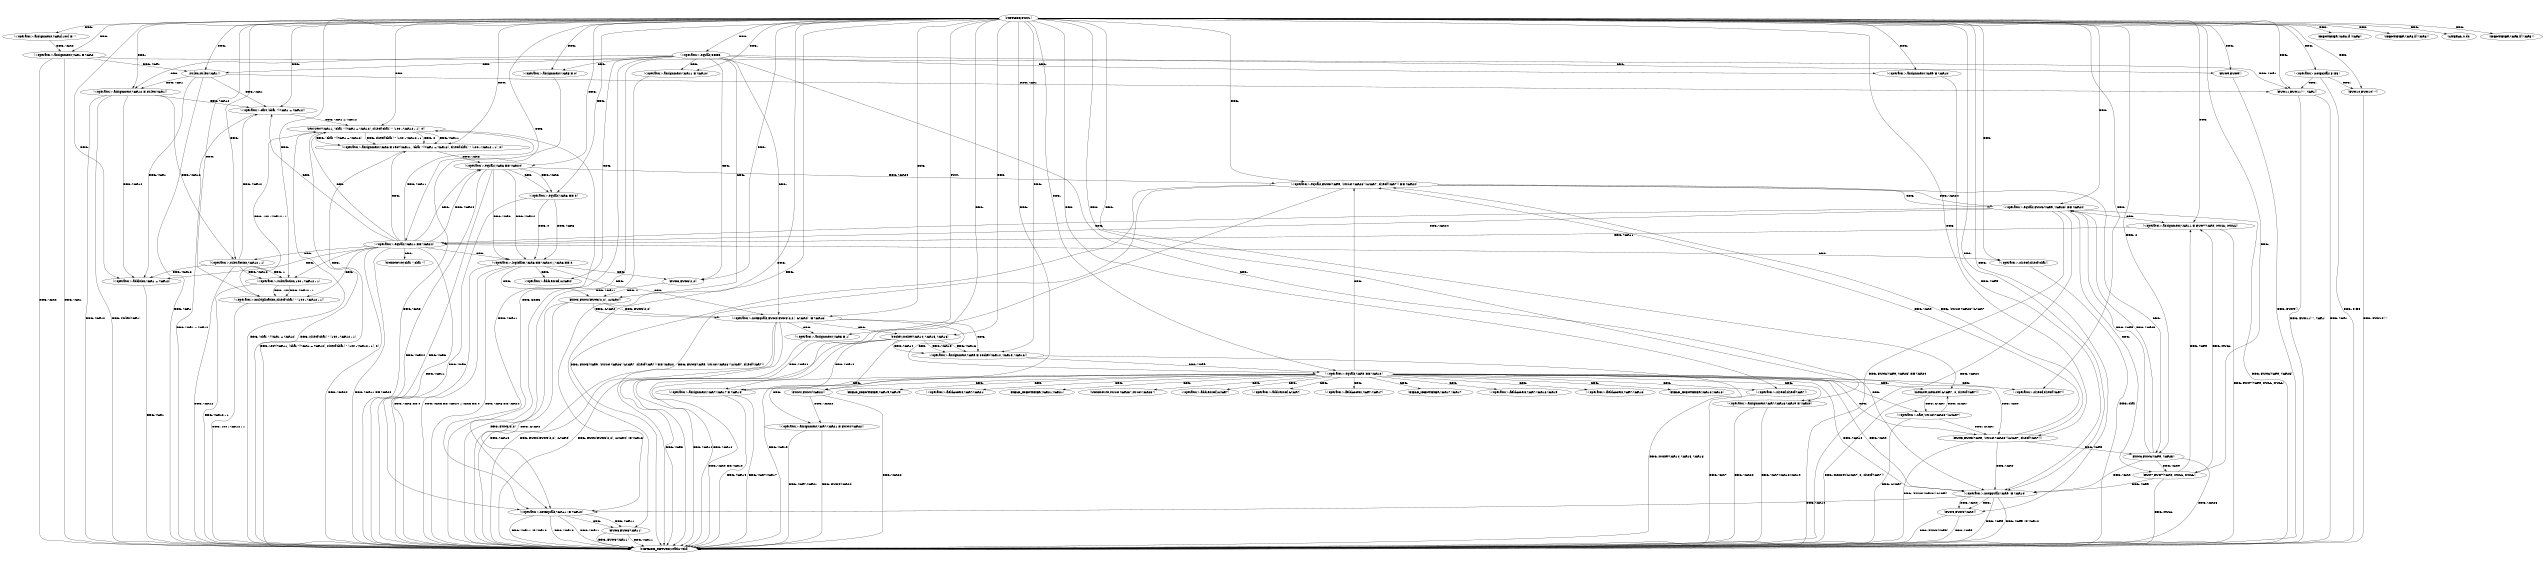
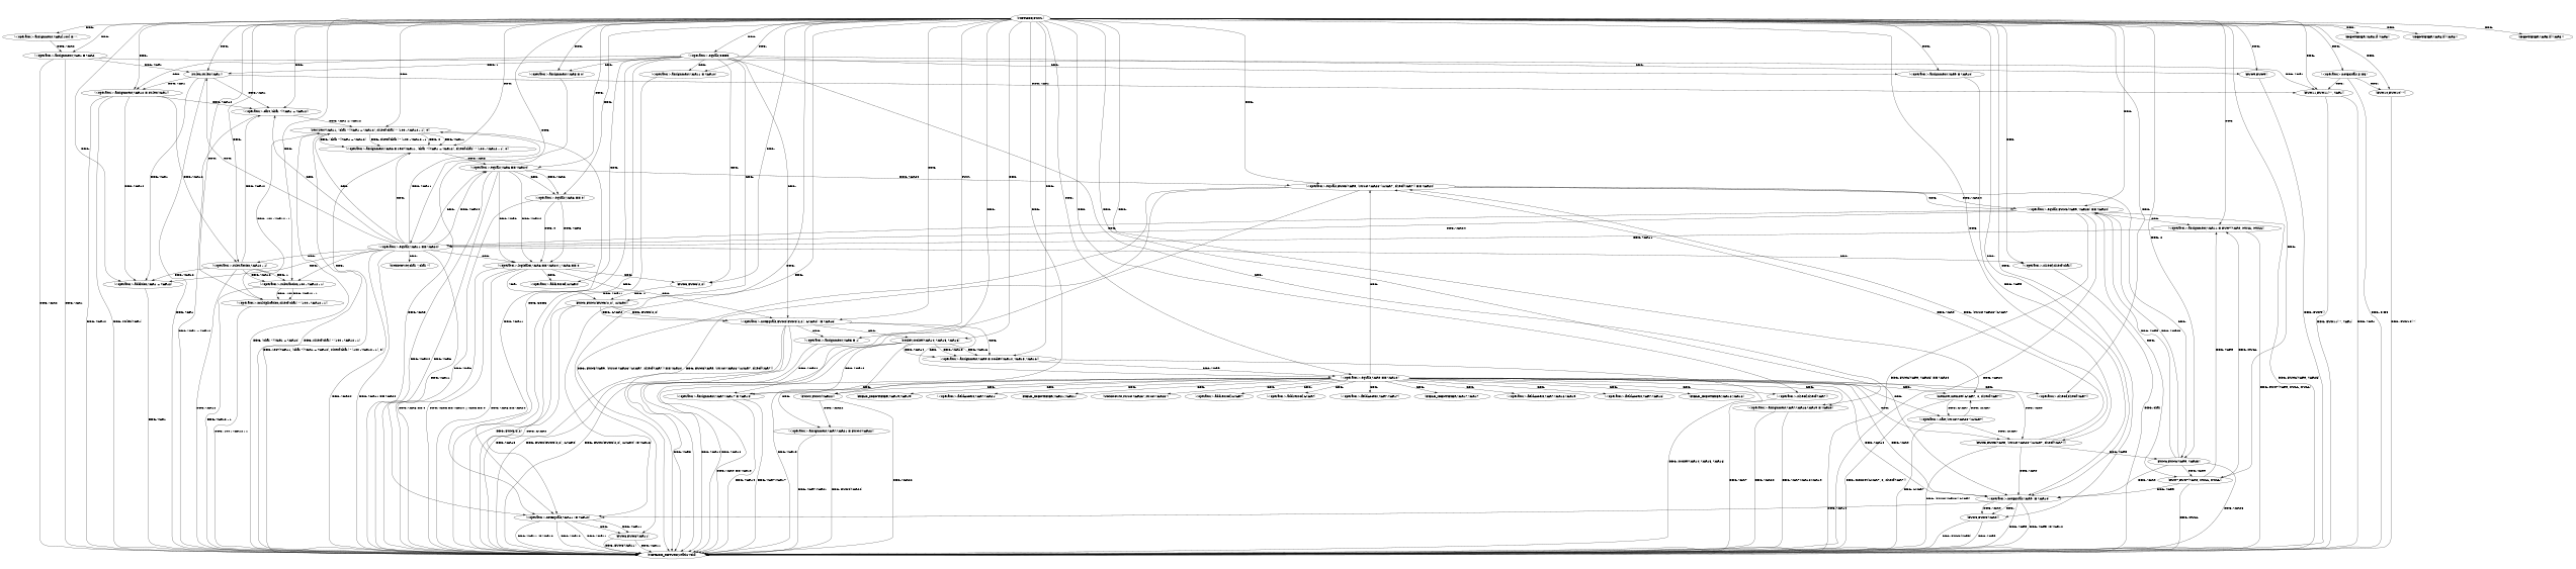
  digraph {
    n1 [label="(METHOD,FUN1)"]
    n2 [label="(<operator>.assignment,VAR2[100] = \"\")"]
    n3 [label="(<operator>.assignment,VAR1 = VAR2)"]
    n4 [label="(<operator>.equals,5==5)"]
    n5 [label="(<operator>.assignment,VAR5 = 0)"]
    n6 [label="(<operator>.assignment,VAR9 = VAR10)"]
    n7 [label="(<operator>.assignment,VAR11 = VAR10)"]
    n8 [label="(<operator>.assignment,VAR12 = strlen(VAR1))"]
    n9 [label="(strlen,strlen(VAR1))"]
    n10 [label="(<operator>.notEquals,FUN2(FUN3(2,2), &VAR4) != VAR13)"]
    n11 [label="(FUN3,FUN3(2,2))"]
    n12 [label="(<operator>.assignment,VAR5 = 1)"]
    n13 [label="(<operator>.assignment,VAR9 = socket(VAR14, VAR15, VAR16))"]
    n14 [label="(socket,socket(VAR14, VAR15, VAR16))"]
    n15 [label="(<operator>.equals,VAR9 == VAR10)"]
    n16 [label="(memset,memset(&VAR7, 0, sizeof(VAR7)))"]
    n17 [label="(<operator>.sizeOf,sizeof(VAR7))"]
    n18 [label="(<operator>.assignment,VAR7.VAR17 = VAR14)"]
    n19 [label="(<operator>.assignment,VAR7.VAR18.VAR19 = VAR20)"]
    n20 [label="(FUN4,FUN4(VAR22))"]
    n21 [label="(<operator>.equals,FUN5(VAR9, (struct VAR23*)&VAR7, sizeof(VAR7)) == VAR24)"]
    n22 [label="(FUN5,FUN5(VAR9, (struct VAR23*)&VAR7, sizeof(VAR7)))"]
    n23 [label="(<operator>.sizeOf,sizeof(VAR7))"]
    n24 [label="(<operator>.equals,FUN6(VAR9, VAR25) == VAR24)"]
    n25 [label="(FUN6,FUN6(VAR9, VAR25))"]
    n26 [label="(<operator>.assignment,VAR11 = FUN7(VAR9, NULL, NULL))"]
    n27 [label="(FUN7,FUN7(VAR9, NULL, NULL))"]
    n28 [label="(<operator>.equals,VAR11 == VAR24)"]
    n29 [label="(<operator>.assignment,VAR6 = recv(VAR11, (char *)(VAR1 + VAR12), sizeof(char) * (100 - VAR12 - 1), 0))"]
    n30 [label="(recv,recv(VAR11, (char *)(VAR1 + VAR12), sizeof(char) * (100 - VAR12 - 1), 0))"]
    n31 [label="(<operator>.cast,(char *)(VAR1 + VAR12))"]
    n32 [label="(<operator>.addition,VAR1 + VAR12)"]
    n33 [label="(<operator>.multiplication,sizeof(char) * (100 - VAR12 - 1))"]
    n34 [label="(<operator>.sizeOf,sizeof(char))"]
    n35 [label="(<operator>.subtraction,100 - VAR12 - 1)"]
    n36 [label="(<operator>.subtraction,VAR12 - 1)"]
    n37 [label="(<operator>.equals,VAR6 == VAR24)"]
    n38 [label="(<operator>.equals,VAR6 == 0)"]
    n39 [label="(IDENTIFIER,VAR8,if (VAR8))"]
    n40 [label="(IDENTIFIER,VAR8,if (VAR8))"]
-   n41 [label="(LITERAL,0,do)"]
    n42 [label="(<operator>.notEquals,VAR9 != VAR10)"]
    n43 [label="(FUN8,FUN8(VAR9))"]
    n44 [label="(<operator>.notEquals,VAR11 != VAR10)"]
    n45 [label="(FUN8,FUN8(VAR11))"]
    n46 [label="(IDENTIFIER,VAR5,if (VAR5))"]
    n47 [label="(FUN9,FUN9())"]
    n48 [label="(<operator>.notEquals,5!=5)"]
    n49 [label="(FUN10,FUN10(\"\"))"]
    n50 [label="(FUN11,FUN11(\"\", VAR1))"]
    n51 [label="(METHOD_RETURN,static void)"]
    n52 [label="(FUN2,FUN2(FUN3(2,2), &VAR4))"]
    n53 [label="(<operator>.addressOf,&VAR4)"]
    n54 [label="(<operator>.assignment,VAR7.VAR21 = FUN4(VAR22))"]
    n55 [label="(<operator>.cast,(struct VAR23*)&VAR7)"]
    n56 [label="(<operator>.addressOf,&VAR7)"]
    n57 [label="(<operator>.fieldAccess,VAR7.VAR17)"]
    n58 [label="(FIELD_IDENTIFIER,VAR17,VAR17)"]
    n59 [label="(<operator>.fieldAccess,VAR7.VAR18.VAR19)"]
    n60 [label="(<operator>.fieldAccess,VAR7.VAR18)"]
    n61 [label="(FIELD_IDENTIFIER,VAR18,VAR18)"]
    n62 [label="(FIELD_IDENTIFIER,VAR19,VAR19)"]
    n63 [label="(<operator>.fieldAccess,VAR7.VAR21)"]
    n64 [label="(FIELD_IDENTIFIER,VAR21,VAR21)"]
    n65 [label="(UNKNOWN,struct VAR23*,struct VAR23*)"]
    n66 [label="(<operator>.addressOf,&VAR7)"]
    n67 [label="(<operator>.logicalOr,VAR6 == VAR24 || VAR6 == 0)"]
    n68 [label="(UNKNOWN,char *,char *)"]
    n1 -> n2 [label="DDG: "]
    n1 -> n3 [label="DDG: "]
    n1 -> n4 [label="DDG: "]
    n1 -> n5 [label="DDG: "]
    n1 -> n6 [label="DDG: "]
    n1 -> n7 [label="DDG: "]
    n1 -> n8 [label="DDG: "]
    n1 -> n9 [label="DDG: "]
    n1 -> n10 [label="DDG: "]
    n1 -> n11 [label="DDG: "]
    n1 -> n12 [label="FUN: "]
    n1 -> n13 [label="DDG: "]
    n1 -> n14 [label="DDG: "]
    n1 -> n15 [label="DDG: "]
    n1 -> n16 [label="DDG: "]
    n1 -> n17 [label="DDG: "]
    n1 -> n18 [label="DDG: "]
    n1 -> n19 [label="DDG: "]
    n1 -> n20 [label="DDG: "]
    n1 -> n21 [label="DDG: "]
    n1 -> n22 [label="DDG: "]
    n1 -> n23 [label="DDG: "]
    n1 -> n24 [label="DDG: "]
    n1 -> n25 [label="DDG: 2"]
    n1 -> n26 [label="DDG: "]
    n1 -> n27 [label="DDG: "]
    n1 -> n28 [label="DDG: "]
    n1 -> n29 [label="DDG: "]
    n1 -> n30 [label="DDG: "]
    n1 -> n31 [label="DDG: "]
    n1 -> n32 [label="DDG: "]
    n1 -> n33 [label="DDG: "]
    n1 -> n34 [label="DDG: "]
    n1 -> n35 [label="DDG: "]
    n1 -> n36 [label="DDG: "]
    n1 -> n37 [label="DDG: "]
    n1 -> n38 [label="DDG: "]
    n1 -> n39 [label="DDG: "]
    n1 -> n40 [label="DDG: "]
-   n1 -> n41 [label="DDG: "]
    n1 -> n42 [label="DDG: "]
    n1 -> n43 [label="DDG: "]
    n1 -> n44 [label="DDG: "]
    n1 -> n45 [label="DDG: "]
    n1 -> n46 [label="DDG: "]
    n1 -> n47 [label="DDG: "]
    n1 -> n48 [label="DDG: "]
    n1 -> n49 [label="DDG: "]
    n1 -> n50 [label="DDG: "]
    n2 -> n3 [label="DDG: VAR2"]
    n3 -> n9 [label="DDG: VAR1"]
    n3 -> n50 [label="DDG: VAR1"]
    n3 -> n51 [label="DDG: VAR1"]
    n3 -> n51 [label="DDG: VAR2"]
    n4 -> n5 [label="CDG: "]
    n4 -> n6 [label="CDG: "]
    n4 -> n7 [label="CDG: "]
    n4 -> n8 [label="CDG: "]
-   n4 -> n9 [label="CDG: "]
+   n4 -> n9 [label="DDG: 1"]
    n4 -> n10 [label="CDG: "]
    n4 -> n11 [label="CDG: "]
    n4 -> n42 [label="CDG: "]
    n4 -> n44 [label="CDG: "]
    n4 -> n47 [label="CDG: "]
    n4 -> n51 [label="DDG: 5==5"]
    n4 -> n52 [label="CDG: "]
    n4 -> n53 [label="CDG: "]
    n5 -> n51 [label="DDG: VAR5"]
    n6 -> n42 [label="DDG: VAR9"]
    n7 -> n44 [label="DDG: VAR11"]
    n8 -> n31 [label="DDG: VAR12"]
    n8 -> n32 [label="DDG: VAR12"]
    n8 -> n36 [label="DDG: VAR12"]
    n8 -> n51 [label="DDG: VAR12"]
    n8 -> n51 [label="DDG: strlen(VAR1)"]
    n9 -> n8 [label="DDG: VAR1"]
    n9 -> n31 [label="DDG: VAR1"]
    n9 -> n32 [label="DDG: VAR1"]
    n9 -> n50 [label="DDG: VAR1"]
    n9 -> n51 [label="DDG: VAR1"]
    n10 -> n12 [label="CDG: "]
    n10 -> n13 [label="CDG: "]
    n10 -> n14 [label="CDG: "]
    n10 -> n15 [label="CDG: "]
    n10 -> n51 [label="DDG: FUN2(FUN3(2,2), &VAR4)"]
    n10 -> n51 [label="DDG: FUN2(FUN3(2,2), &VAR4) != VAR13"]
    n10 -> n51 [label="DDG: VAR13"]
    n11 -> n52 [label="DDG: 2"]
    n12 -> n51 [label="DDG: VAR5"]
    n13 -> n15 [label="DDG: VAR9"]
    n13 -> n51 [label="DDG: socket(VAR14, VAR15, VAR16)"]
    n14 -> n13 [label="DDG: VAR14"]
    n14 -> n13 [label="DDG: VAR15"]
    n14 -> n13 [label="DDG: VAR16"]
    n14 -> n18 [label="DDG: VAR14"]
    n14 -> n51 [label="DDG: VAR15"]
    n14 -> n51 [label="DDG: VAR14"]
    n14 -> n51 [label="DDG: VAR16"]
    n15 -> n16 [label="CDG: "]
    n15 -> n17 [label="CDG: "]
    n15 -> n18 [label="CDG: "]
    n15 -> n19 [label="CDG: "]
    n15 -> n20 [label="CDG: "]
    n15 -> n21 [label="CDG: "]
    n15 -> n22 [label="DDG: VAR9"]
    n15 -> n22 [label="CDG: "]
    n15 -> n23 [label="CDG: "]
    n15 -> n42 [label="DDG: VAR9"]
    n15 -> n42 [label="DDG: VAR10"]
    n15 -> n51 [label="DDG: VAR9 == VAR10"]
    n15 -> n54 [label="CDG: "]
    n15 -> n55 [label="CDG: "]
    n15 -> n56 [label="CDG: "]
    n15 -> n57 [label="CDG: "]
    n15 -> n58 [label="CDG: "]
    n15 -> n59 [label="CDG: "]
    n15 -> n60 [label="CDG: "]
    n15 -> n61 [label="CDG: "]
    n15 -> n62 [label="CDG: "]
    n15 -> n63 [label="CDG: "]
    n15 -> n64 [label="CDG: "]
    n15 -> n65 [label="CDG: "]
    n15 -> n66 [label="CDG: "]
    n16 -> n51 [label="DDG: memset(&VAR7, 0, sizeof(VAR7))"]
    n16 -> n55 [label="DDG: &VAR7"]
    n18 -> n51 [label="DDG: VAR7.VAR17"]
    n18 -> n51 [label="DDG: VAR14"]
    n19 -> n51 [label="DDG: VAR20"]
    n19 -> n51 [label="DDG: VAR7.VAR18.VAR19"]
    n20 -> n51 [label="DDG: VAR22"]
    n20 -> n54 [label="DDG: VAR22"]
    n21 -> n24 [label="DDG: VAR24"]
    n21 -> n24 [label="CDG: "]
    n21 -> n25 [label="CDG: "]
    n21 -> n51 [label="DDG: FUN5(VAR9, (struct VAR23*)&VAR7, sizeof(VAR7)) == VAR24"]
    n21 -> n51 [label="DDG: FUN5(VAR9, (struct VAR23*)&VAR7, sizeof(VAR7))"]
    n21 -> n51 [label="DDG: VAR24"]
    n22 -> n21 [label="DDG: VAR9"]
    n22 -> n21 [label="DDG: (struct VAR23*)&VAR7"]
    n22 -> n25 [label="DDG: VAR9"]
    n22 -> n42 [label="DDG: VAR9"]
    n22 -> n51 [label="DDG: (struct VAR23*)&VAR7"]
    n23 -> n51 [label="DDG: VAR7"]
    n24 -> n26 [label="CDG: "]
    n24 -> n27 [label="CDG: "]
    n24 -> n28 [label="DDG: VAR24"]
    n24 -> n28 [label="CDG: "]
    n24 -> n51 [label="DDG: FUN6(VAR9, VAR25) == VAR24"]
    n24 -> n51 [label="DDG: VAR24"]
    n24 -> n51 [label="DDG: FUN6(VAR9, VAR25)"]
    n25 -> n24 [label="DDG: VAR9"]
    n25 -> n24 [label="DDG: VAR25"]
    n25 -> n27 [label="DDG: VAR9"]
    n25 -> n42 [label="DDG: VAR9"]
    n25 -> n51 [label="DDG: VAR25"]
    n26 -> n28 [label="DDG: VAR11"]
    n26 -> n51 [label="DDG: FUN7(VAR9, NULL, NULL)"]
    n27 -> n26 [label="DDG: VAR9"]
    n27 -> n26 [label="DDG: NULL"]
    n27 -> n42 [label="DDG: VAR9"]
    n27 -> n51 [label="DDG: NULL"]
    n28 -> n29 [label="CDG: "]
    n28 -> n30 [label="DDG: VAR11"]
    n28 -> n30 [label="CDG: "]
    n28 -> n31 [label="CDG: "]
    n28 -> n32 [label="CDG: "]
-   n28 -> n33 [label="CDG: "]
+   n28 -> n9 [label="CDG: "]
    n28 -> n34 [label="CDG: "]
    n28 -> n35 [label="CDG: "]
    n28 -> n36 [label="CDG: "]
    n28 -> n37 [label="DDG: VAR24"]
    n28 -> n37 [label="CDG: "]
    n28 -> n44 [label="DDG: VAR11"]
    n28 -> n51 [label="DDG: VAR24"]
    n28 -> n51 [label="DDG: VAR11 == VAR24"]
    n28 -> n67 [label="CDG: "]
    n28 -> n68 [label="CDG: "]
    n29 -> n37 [label="DDG: VAR6"]
    n29 -> n51 [label="DDG: recv(VAR11, (char *)(VAR1 + VAR12), sizeof(char) * (100 - VAR12 - 1), 0)"]
    n30 -> n29 [label="DDG: VAR11"]
    n30 -> n29 [label="DDG: (char *)(VAR1 + VAR12)"]
    n30 -> n29 [label="DDG: sizeof(char) * (100 - VAR12 - 1)"]
    n30 -> n29 [label="DDG: 0"]
    n30 -> n44 [label="DDG: VAR11"]
    n30 -> n51 [label="DDG: (char *)(VAR1 + VAR12)"]
    n30 -> n51 [label="DDG: sizeof(char) * (100 - VAR12 - 1)"]
    n31 -> n30 [label="DDG: VAR1 + VAR12"]
    n31 -> n51 [label="DDG: VAR1 + VAR12"]
    n32 -> n51 [label="DDG: VAR1"]
    n33 -> n30 [label="DDG: 100 - VAR12 - 1"]
    n33 -> n51 [label="DDG: 100 - VAR12 - 1"]
    n34 -> n51 [label="DDG: char"]
    n35 -> n33 [label="DDG: 100"]
    n35 -> n33 [label="DDG: VAR12 - 1"]
    n35 -> n51 [label="DDG: VAR12 - 1"]
    n36 -> n31 [label="DDG: VAR12"]
    n36 -> n32 [label="DDG: VAR12"]
    n36 -> n35 [label="DDG: VAR12"]
    n36 -> n35 [label="DDG: 1"]
    n36 -> n51 [label="DDG: VAR12"]
    n37 -> n21 [label="DDG: VAR24"]
    n37 -> n38 [label="DDG: VAR6"]
    n37 -> n38 [label="CDG: "]
    n37 -> n51 [label="DDG: VAR24"]
    n37 -> n51 [label="DDG: VAR6"]
    n37 -> n67 [label="DDG: VAR6"]
    n37 -> n67 [label="DDG: VAR24"]
    n38 -> n51 [label="DDG: VAR6"]
    n38 -> n67 [label="DDG: VAR6"]
    n38 -> n67 [label="DDG: 0"]
    n42 -> n43 [label="DDG: VAR9"]
    n42 -> n43 [label="CDG: "]
    n42 -> n44 [label="DDG: VAR10"]
    n42 -> n51 [label="DDG: VAR9"]
    n42 -> n51 [label="DDG: VAR9 != VAR10"]
    n43 -> n51 [label="DDG: VAR9"]
    n43 -> n51 [label="DDG: FUN8(VAR9)"]
    n44 -> n45 [label="DDG: VAR11"]
    n44 -> n45 [label="CDG: "]
    n44 -> n51 [label="DDG: VAR11 != VAR10"]
    n44 -> n51 [label="DDG: VAR10"]
    n44 -> n51 [label="DDG: VAR11"]
    n45 -> n51 [label="DDG: FUN8(VAR11)"]
    n45 -> n51 [label="DDG: VAR11"]
    n47 -> n51 [label="DDG: FUN9()"]
    n48 -> n49 [label="CDG: "]
    n48 -> n50 [label="CDG: "]
    n48 -> n51 [label="DDG: 5!=5"]
    n49 -> n51 [label="DDG: FUN10(\"\")"]
    n50 -> n51 [label="DDG: VAR1"]
    n50 -> n51 [label="DDG: FUN11(\"\", VAR1)"]
    n52 -> n10 [label="DDG: FUN3(2,2)"]
    n52 -> n10 [label="DDG: &VAR4"]
    n52 -> n51 [label="DDG: FUN3(2,2)"]
    n52 -> n51 [label="DDG: &VAR4"]
    n54 -> n51 [label="DDG: FUN4(VAR22)"]
    n54 -> n51 [label="DDG: VAR7.VAR21"]
    n55 -> n16 [label="DDG: &VAR7"]
    n55 -> n22 [label="DDG: &VAR7"]
    n55 -> n51 [label="DDG: &VAR7"]
    n67 -> n10 [label="CDG: "]
    n67 -> n11 [label="CDG: "]
    n67 -> n51 [label="DDG: VAR6 == VAR24"]
    n67 -> n51 [label="DDG: VAR6 == 0"]
    n67 -> n51 [label="DDG: VAR6 == VAR24 || VAR6 == 0"]
-   n67 -> n52 [label="CDG: "]
+   n67 -> n52 [label="VAR: "]
    n67 -> n53 [label="CDG: "]
  }
